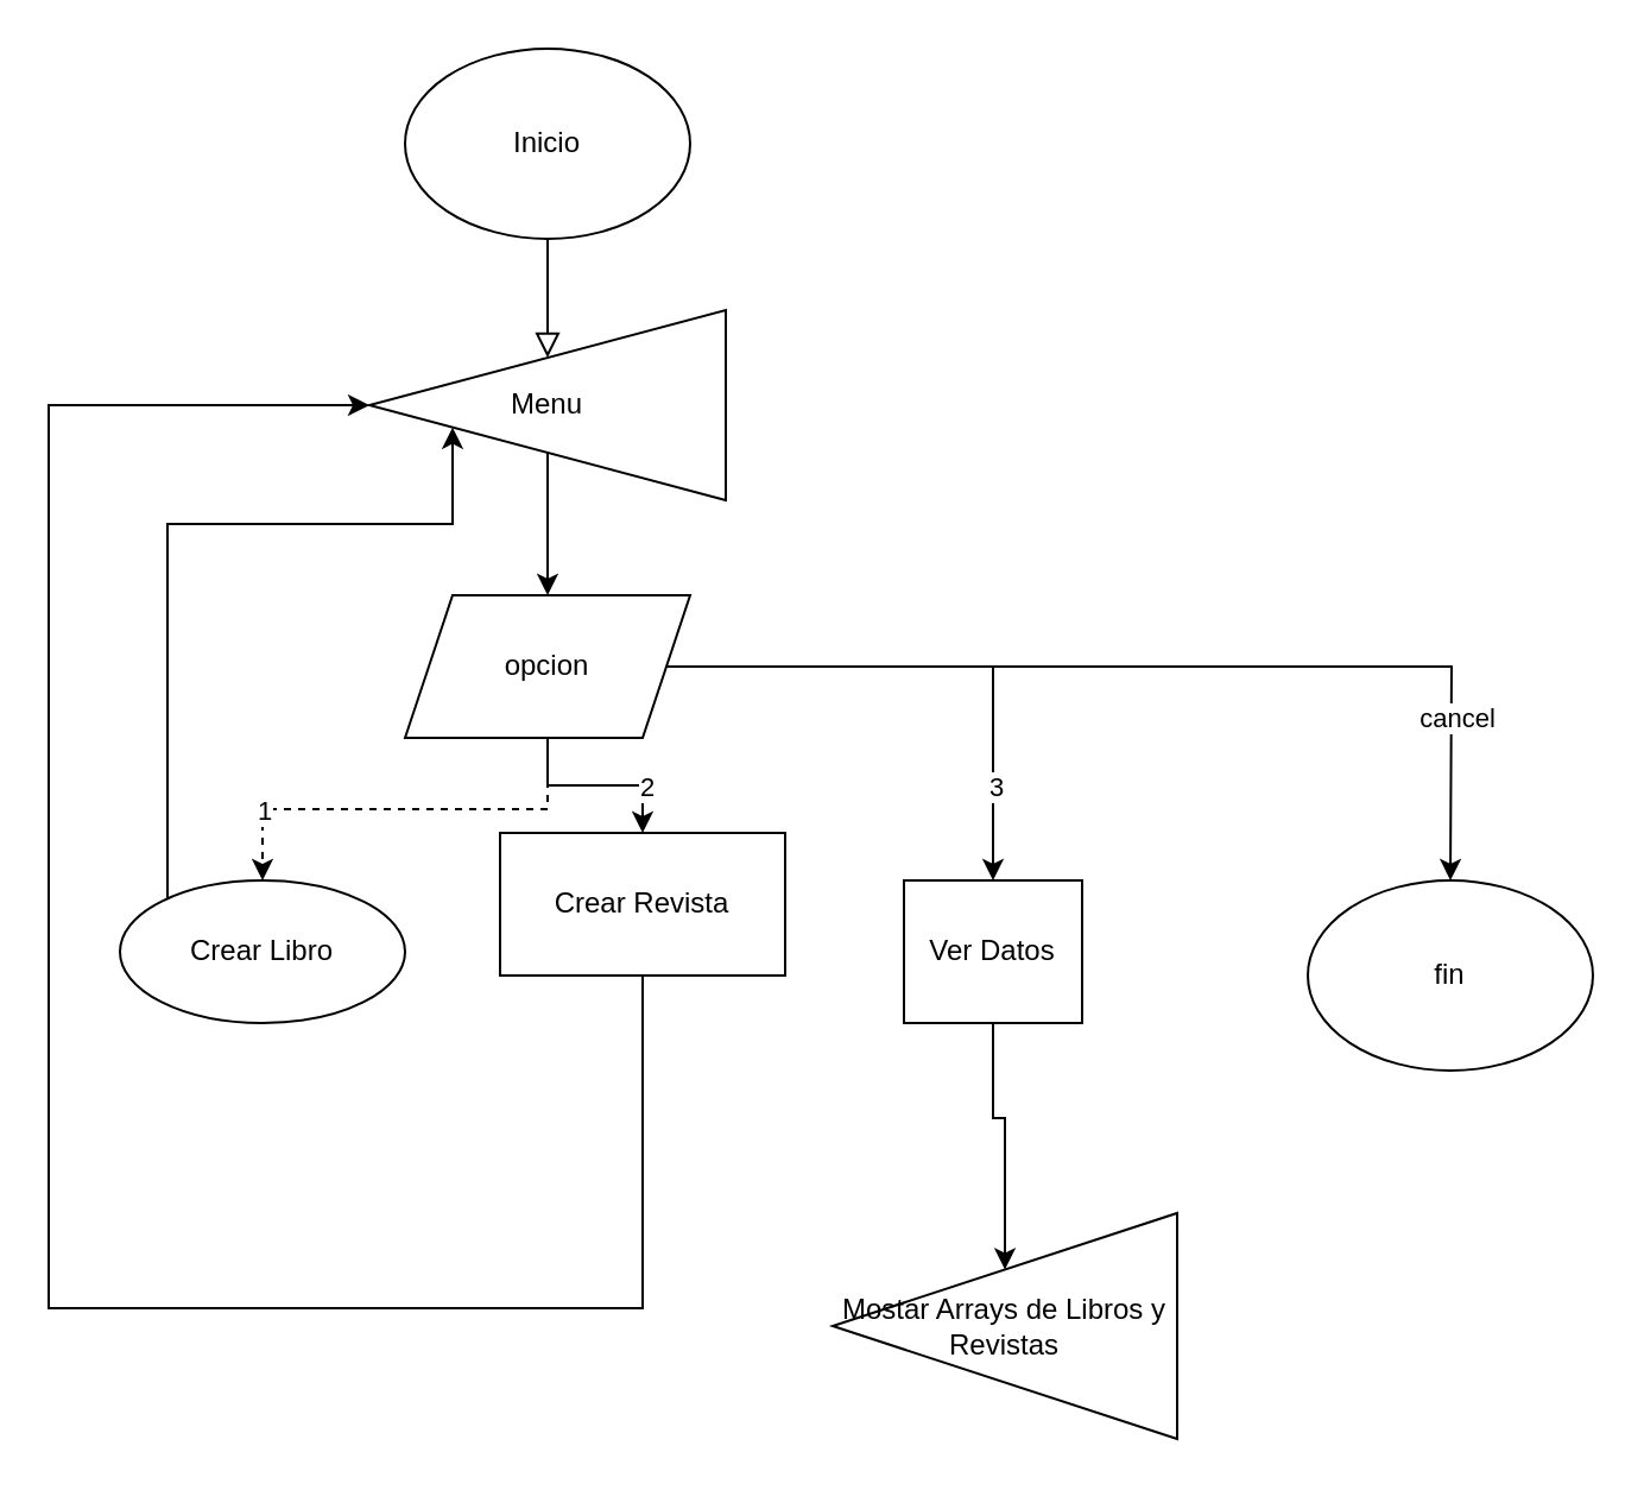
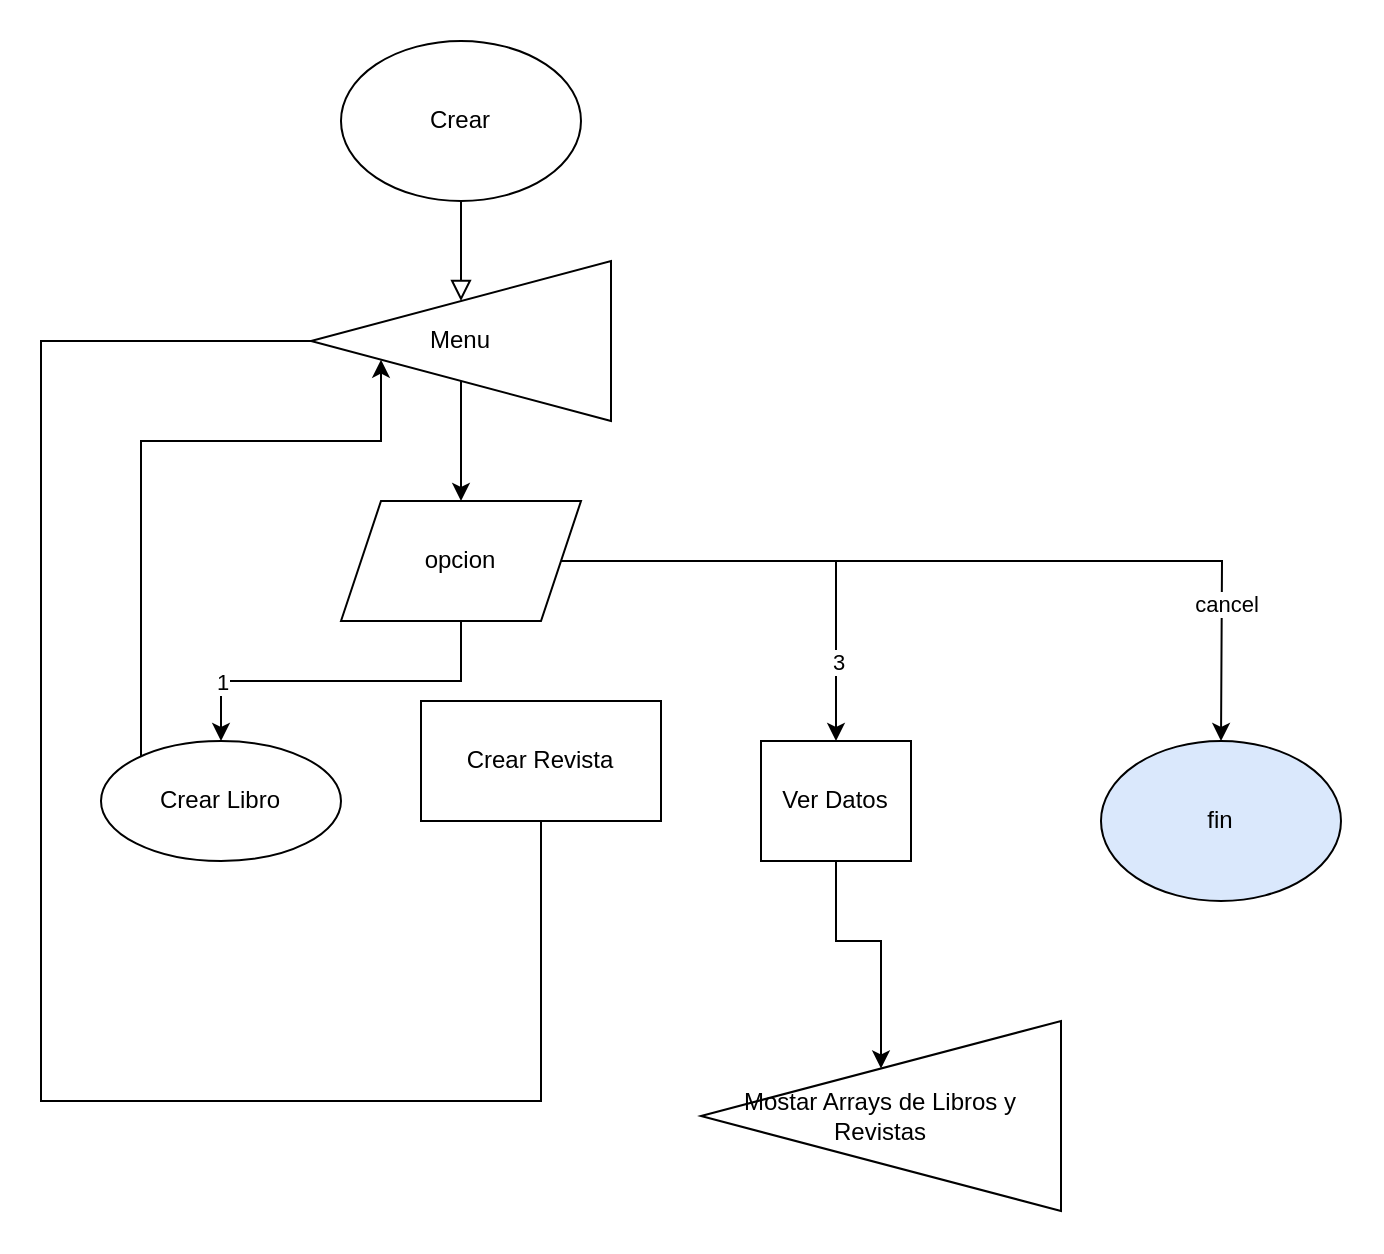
  <mxCell id="0" />
  <mxCell id="1" parent="0" />
  <mxCell id="2" value="" style="rounded=0;html=1;jettySize=auto;orthogonalLoop=1;fontSize=11;endArrow=block;endFill=0;endSize=8;strokeWidth=1;shadow=0;labelBackgroundColor=none;edgeStyle=orthogonalEdgeStyle;" edge="1" parent="1"><mxGeometry relative="1" as="geometry"><mxPoint x="230" y="100" as="sourcePoint" /><mxPoint x="230" y="150" as="targetPoint" /></mxGeometry></mxCell>
- <mxCell id="3" value="Inicio" style="ellipse;whiteSpace=wrap;html=1;" vertex="1" parent="1"><mxGeometry x="170" y="20" width="120" height="80" as="geometry" /></mxCell>
+ <mxCell id="3" value="Crear" style="ellipse;whiteSpace=wrap;html=1;" vertex="1" parent="1"><mxGeometry x="170" y="20" width="120" height="80" as="geometry" /></mxCell>
  <mxCell id="4" style="edgeStyle=orthogonalEdgeStyle;rounded=0;orthogonalLoop=1;jettySize=auto;html=1;entryX=0.5;entryY=0;entryDx=0;entryDy=0;" edge="1" parent="1" source="5"><mxGeometry relative="1" as="geometry"><mxPoint x="230" y="250" as="targetPoint" /></mxGeometry></mxCell>
  <mxCell id="5" value="Menu" style="triangle;whiteSpace=wrap;html=1;direction=west;" vertex="1" parent="1"><mxGeometry x="155" y="130" width="150" height="80" as="geometry" /></mxCell>
- <mxCell id="6" style="edgeStyle=orthogonalEdgeStyle;rounded=0;orthogonalLoop=1;jettySize=auto;html=1;entryX=0.5;entryY=0;entryDx=0;entryDy=0;dashed=1;" edge="1" parent="1" source="14" target="16"><mxGeometry relative="1" as="geometry" /></mxCell>
+ <mxCell id="6" style="edgeStyle=orthogonalEdgeStyle;rounded=0;orthogonalLoop=1;jettySize=auto;html=1;entryX=0.5;entryY=0;entryDx=0;entryDy=0;" edge="1" parent="1" source="14" target="16"><mxGeometry relative="1" as="geometry" /></mxCell>
  <mxCell id="7" value="1" style="edgeLabel;html=1;align=center;verticalAlign=middle;resizable=0;points=[];" connectable="0" vertex="1" parent="6"><mxGeometry x="0.667" relative="1" as="geometry"><mxPoint as="offset" /></mxGeometry></mxCell>
- <mxCell id="8" style="edgeStyle=orthogonalEdgeStyle;rounded=0;orthogonalLoop=1;jettySize=auto;html=1;" edge="1" parent="1" source="14" target="18"><mxGeometry relative="1" as="geometry" /></mxCell>
- <mxCell id="9" value="2" style="edgeLabel;html=1;align=center;verticalAlign=middle;resizable=0;points=[];" connectable="0" vertex="1" parent="8"><mxGeometry x="0.5" y="1" relative="1" as="geometry"><mxPoint as="offset" /></mxGeometry></mxCell>
  <mxCell id="10" style="edgeStyle=orthogonalEdgeStyle;rounded=0;orthogonalLoop=1;jettySize=auto;html=1;" edge="1" parent="1" source="14" target="20"><mxGeometry relative="1" as="geometry" /></mxCell>
  <mxCell id="11" value="3" style="edgeLabel;html=1;align=center;verticalAlign=middle;resizable=0;points=[];" connectable="0" vertex="1" parent="10"><mxGeometry x="0.656" y="1" relative="1" as="geometry"><mxPoint as="offset" /></mxGeometry></mxCell>
  <mxCell id="12" style="edgeStyle=orthogonalEdgeStyle;rounded=0;orthogonalLoop=1;jettySize=auto;html=1;entryX=0.5;entryY=0;entryDx=0;entryDy=0;" edge="1" parent="1" source="14"><mxGeometry relative="1" as="geometry"><mxPoint x="610" y="370" as="targetPoint" /></mxGeometry></mxCell>
  <mxCell id="13" value="cancel" style="edgeLabel;html=1;align=center;verticalAlign=middle;resizable=0;points=[];" connectable="0" vertex="1" parent="12"><mxGeometry x="0.676" y="2" relative="1" as="geometry"><mxPoint as="offset" /></mxGeometry></mxCell>
  <mxCell id="14" value="opcion" style="shape=parallelogram;perimeter=parallelogramPerimeter;whiteSpace=wrap;html=1;fixedSize=1;" vertex="1" parent="1"><mxGeometry x="170" y="250" width="120" height="60" as="geometry" /></mxCell>
  <mxCell id="15" style="edgeStyle=orthogonalEdgeStyle;rounded=0;orthogonalLoop=1;jettySize=auto;html=1;" edge="1" parent="1" source="16" target="5"><mxGeometry relative="1" as="geometry"><Array as="points"><mxPoint x="70" y="220" /><mxPoint x="190" y="220" /></Array></mxGeometry></mxCell>
  <mxCell id="16" value="Crear Libro" style="ellipse;whiteSpace=wrap;html=1;" vertex="1" parent="1"><mxGeometry x="50" y="370" width="120" height="60" as="geometry" /></mxCell>
- <mxCell id="17" style="edgeStyle=orthogonalEdgeStyle;rounded=0;orthogonalLoop=1;jettySize=auto;html=1;entryX=1;entryY=0.5;entryDx=0;entryDy=0;" edge="1" parent="1" source="18" target="5"><mxGeometry relative="1" as="geometry"><Array as="points"><mxPoint x="270" y="550" /><mxPoint x="20" y="550" /><mxPoint x="20" y="170" /></Array></mxGeometry></mxCell>
+ <mxCell id="17" style="edgeStyle=orthogonalEdgeStyle;rounded=0;orthogonalLoop=1;jettySize=auto;html=1;entryX=1;entryY=0.5;entryDx=0;entryDy=0;endArrow=none;" edge="1" parent="1" source="18" target="5"><mxGeometry relative="1" as="geometry"><Array as="points"><mxPoint x="270" y="550" /><mxPoint x="20" y="550" /><mxPoint x="20" y="170" /></Array></mxGeometry></mxCell>
  <mxCell id="18" value="Crear Revista" style="rounded=0;whiteSpace=wrap;html=1;" vertex="1" parent="1"><mxGeometry x="210" y="350" width="120" height="60" as="geometry" /></mxCell>
  <mxCell id="19" style="edgeStyle=orthogonalEdgeStyle;rounded=0;orthogonalLoop=1;jettySize=auto;html=1;" edge="1" parent="1" source="20" target="22"><mxGeometry relative="1" as="geometry" /></mxCell>
  <mxCell id="20" value="Ver Datos" style="rounded=0;whiteSpace=wrap;html=1;" vertex="1" parent="1"><mxGeometry x="380" y="370" width="75" height="60" as="geometry" /></mxCell>
- <mxCell id="21" value="fin" style="ellipse;whiteSpace=wrap;html=1;" vertex="1" parent="1"><mxGeometry x="550" y="370" width="120" height="80" as="geometry" /></mxCell>
- <mxCell id="22" value="Mostar Arrays de Libros y Revistas" style="triangle;whiteSpace=wrap;html=1;direction=west;" vertex="1" parent="1"><mxGeometry x="350" y="510" width="145" height="95" as="geometry" /></mxCell>
+ <mxCell id="21" value="fin" style="ellipse;whiteSpace=wrap;html=1;fillColor=#dae8fc;" vertex="1" parent="1"><mxGeometry x="550" y="370" width="120" height="80" as="geometry" /></mxCell>
+ <mxCell id="22" value="Mostar Arrays de Libros y Revistas" style="triangle;whiteSpace=wrap;html=1;direction=west;" vertex="1" parent="1"><mxGeometry x="350" y="510" width="180" height="95" as="geometry" /></mxCell>
